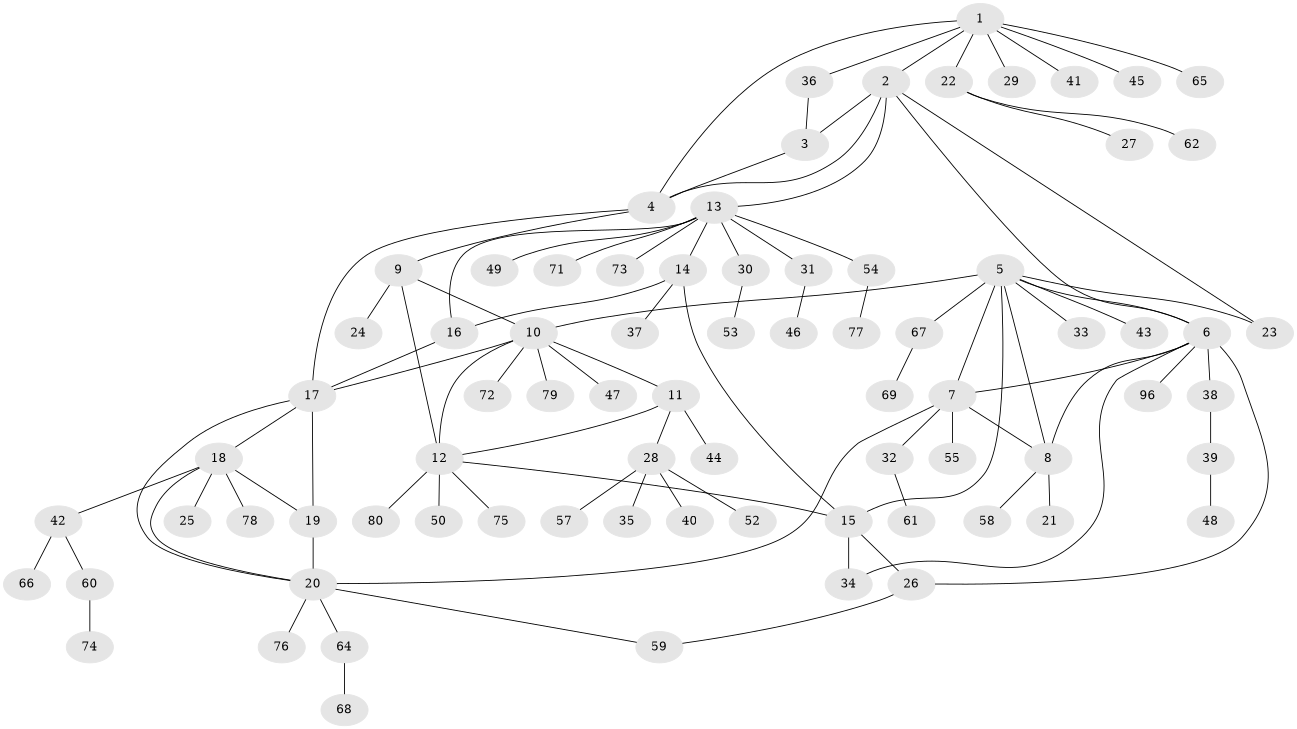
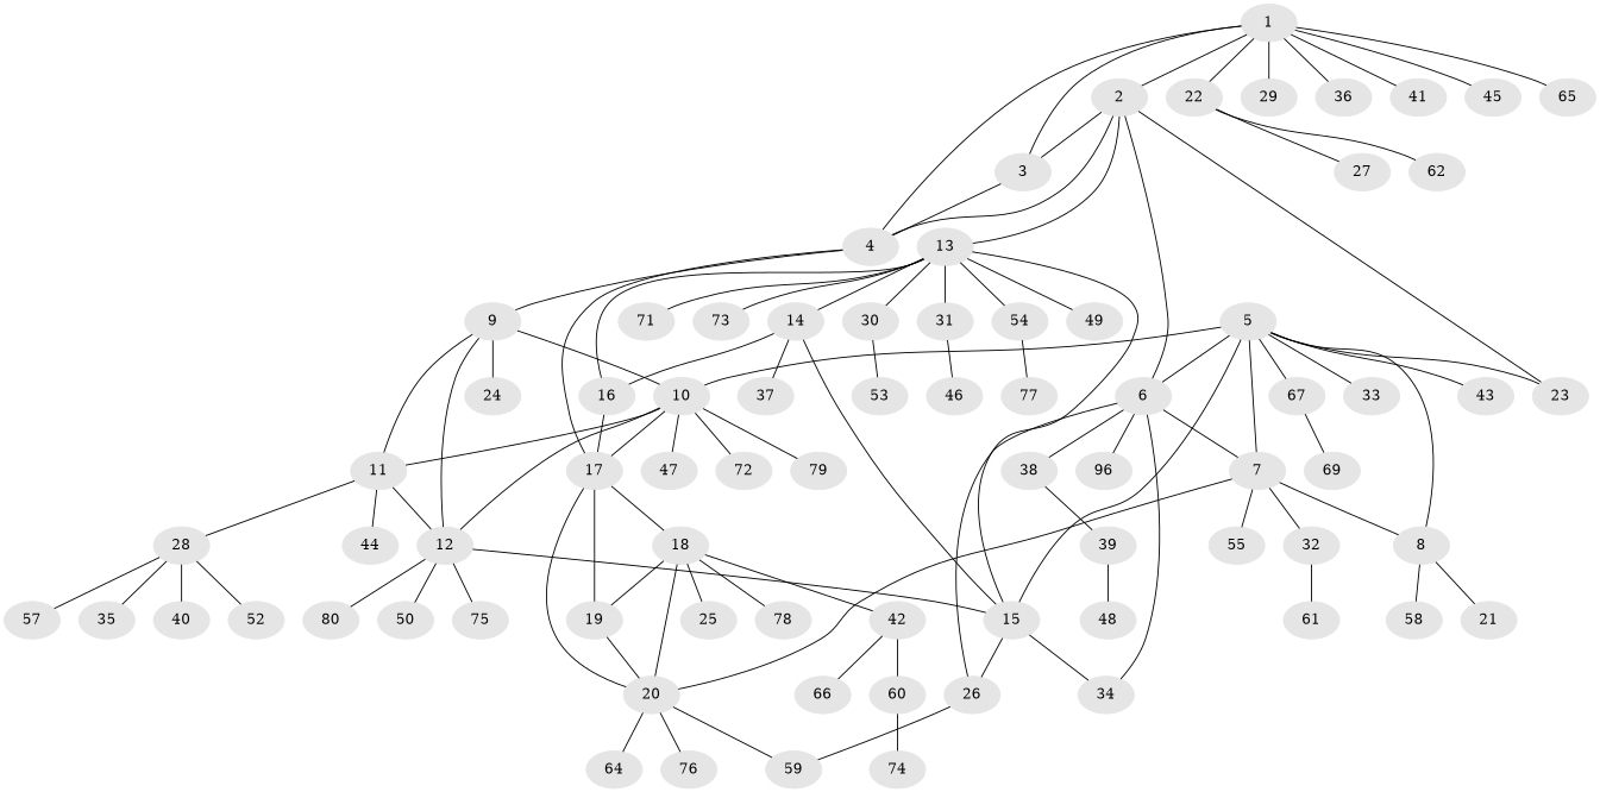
  graph {
    node [color=gray90 style=filled]
    1
    2
    3
    4
    22
    29
    36
    41
    45
    65
    6
    13
    23
    9
    17
    27
    62
    7
    8
    26
    34
    38
    n23 [label=96]
    15
    14
    16
    30
    31
    49
    54
    71
    73
    10
    11
    12
    24
    20
    18
    19
    5
    33
    43
    67
    32
    55
    21
    58
    47
    72
    79
    69
    59
    39
    64
    76
    61
    28
    44
    50
    75
    80
    35
    40
    52
    57
    37
    53
    46
    77
    25
    42
    78
    60
    66
-   68
    48
    74
    1 -- 2
-   36 -- 3
+   1 -- 3
    1 -- 4
    1 -- 22
    1 -- 29
    1 -- 36
    1 -- 41
    1 -- 45
    1 -- 65
    2 -- 3
    2 -- 4
    2 -- 6
    2 -- 13
    2 -- 23
    3 -- 4
    4 -- 9
    4 -- 17
    22 -- 27
    22 -- 62
    6 -- 7
-   6 -- 8
    6 -- 26
    6 -- 34
    6 -- 38
    6 -- n23
+   13 -- 15
    13 -- 14
    13 -- 16
    13 -- 30
    13 -- 31
    13 -- 49
    13 -- 54
    13 -- 71
    13 -- 73
    9 -- 10
+   9 -- 11
    9 -- 12
    9 -- 24
    17 -- 20
    17 -- 18
    17 -- 19
    7 -- 8
    7 -- 20
    7 -- 32
    7 -- 55
    8 -- 21
    8 -- 58
    26 -- 59
    38 -- 39
    15 -- 26
    15 -- 34
    14 -- 15
    14 -- 16
    14 -- 37
    16 -- 17
    30 -- 53
    31 -- 46
    54 -- 77
    10 -- 17
    10 -- 11
    10 -- 12
    10 -- 47
    10 -- 72
    10 -- 79
    11 -- 12
    11 -- 28
    11 -- 44
    12 -- 15
    12 -- 50
    12 -- 75
    12 -- 80
    20 -- 59
    20 -- 64
    20 -- 76
    18 -- 20
    18 -- 19
    18 -- 25
    18 -- 42
    18 -- 78
    19 -- 20
    5 -- 6
    5 -- 23
    5 -- 7
    5 -- 8
    5 -- 15
    5 -- 10
    5 -- 33
    5 -- 43
    5 -- 67
    67 -- 69
    32 -- 61
    39 -- 48
-   64 -- 68
    28 -- 35
    28 -- 40
    28 -- 52
    28 -- 57
    42 -- 60
    42 -- 66
    60 -- 74
  }
